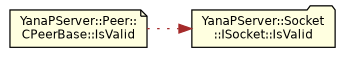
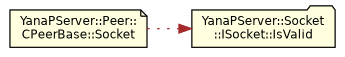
  digraph {
    rankdir=LR
    node [color=black fillcolor=lightyellow fontname=Helvetica fontsize=10 style=filled]
-   n1 [fontcolor=black height=0.2 label="YanaPServer::Peer::\lCPeerBase::IsValid" shape=note width=0.4]
+   n1 [fontcolor=black height=0.2 label="YanaPServer::Peer::\lCPeerBase::Socket" shape=note width=0.4]
    n2 [height=0.2 label="YanaPServer::Socket\l::ISocket::IsValid" shape=folder width=0.4]
    n1 -> n2 [color=brown fontname=Helvetica fontsize=10 labelfontname=Helvetica labelfontsize=10 style=dotted]
  }
